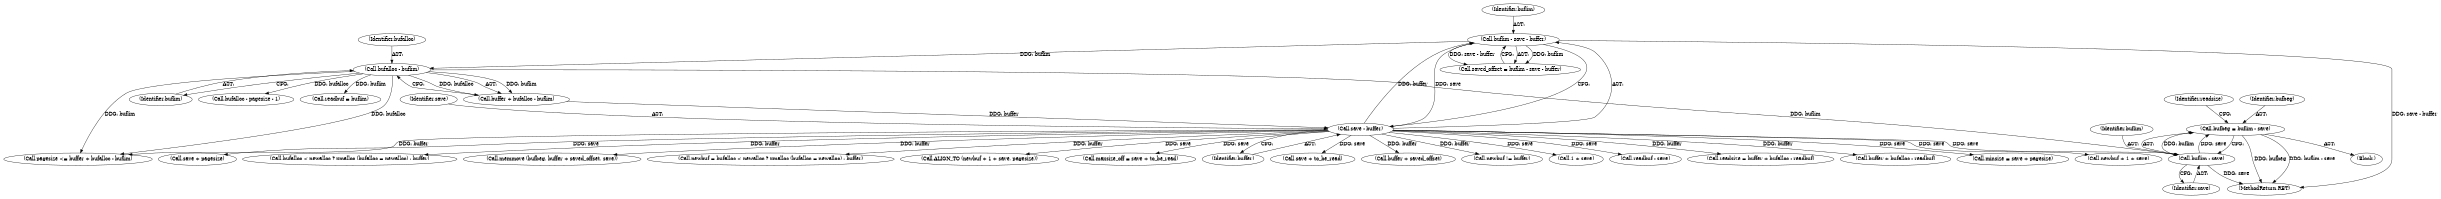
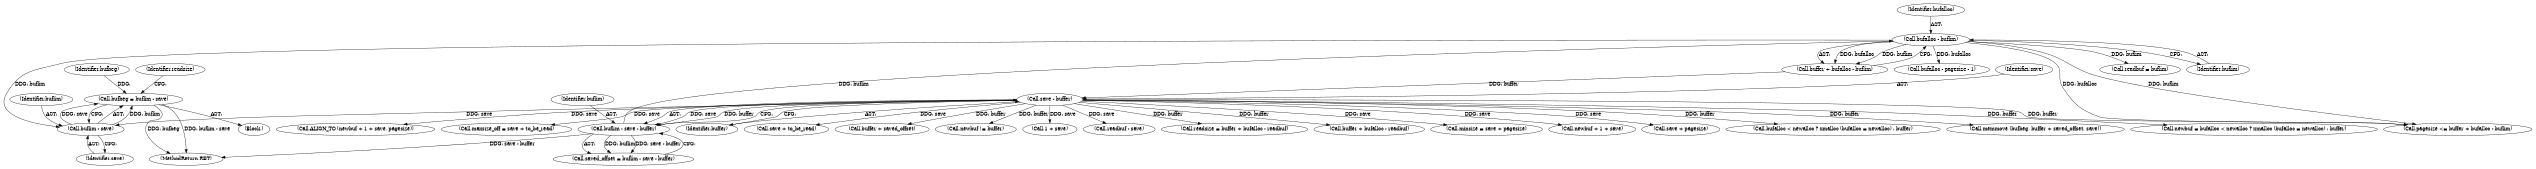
  digraph {
    n1 [label="(Call,bufbeg = buflim - save)"]
    n2 [label="(Call,buflim - save)"]
    n3 [label="(MethodReturn,RET)"]
    n4 [label="(Block,)"]
    n5 [label="(Identifier,save)"]
    n6 [label="(Call,bufalloc - buflim)"]
    n7 [label="(Call,bufalloc - pagesize - 1)"]
    n8 [label="(Call,pagesize <= buffer + bufalloc - buflim)"]
    n9 [label="(Call,buffer + bufalloc - buflim)"]
    n10 [label="(Call,readbuf = buflim)"]
    n11 [label="(Identifier,buflim)"]
    n12 [label="(Call,save - buffer)"]
    n13 [label="(Call,buflim - save - buffer)"]
    n14 [label="(Call,saved_offset = buflim - save - buffer)"]
    n15 [label="(Identifier,buffer)"]
    n16 [label="(Call,save + to_be_read)"]
    n17 [label="(Call,buffer + saved_offset)"]
    n18 [label="(Call,newbuf != buffer)"]
    n19 [label="(Call,1 + save)"]
    n20 [label="(Call,readbuf - save)"]
    n21 [label="(Call,readsize = buffer + bufalloc - readbuf)"]
    n22 [label="(Call,buffer + bufalloc - readbuf)"]
    n23 [label="(Call,minsize = save + pagesize)"]
    n24 [label="(Call,newbuf + 1 + save)"]
    n25 [label="(Call,save + pagesize)"]
    n26 [label="(Call,bufalloc < newalloc ? xmalloc (bufalloc = newalloc) : buffer)"]
    n27 [label="(Call,memmove (bufbeg, buffer + saved_offset, save))"]
    n28 [label="(Call,newbuf = bufalloc < newalloc ? xmalloc (bufalloc = newalloc) : buffer)"]
    n29 [label="(Call,ALIGN_TO (newbuf + 1 + save, pagesize))"]
    n30 [label="(Call,maxsize_off = save + to_be_read)"]
    n31 [label="(Identifier,buflim)"]
    n32 [label="(Identifier,bufbeg)"]
    n33 [label="(Identifier,bufalloc)"]
    n34 [label="(Identifier,save)"]
    n35 [label="(Identifier,readsize)"]
    n36 [label="(Identifier,buflim)"]
    n1 -> n2 [label="CFG: "]
    n1 -> n3 [label="DDG: buflim - save"]
    n1 -> n3 [label="DDG: bufbeg"]
    n1 -> n4 [label="AST: "]
    n2 -> n1 [label="AST: "]
    n2 -> n1 [label="DDG: buflim"]
    n2 -> n1 [label="DDG: save"]
-   n2 -> n3 [label="DDG: save"]
    n2 -> n5 [label="CFG: "]
    n5 -> n2 [label="AST: "]
    n6 -> n2 [label="DDG: buflim"]
    n6 -> n7 [label="DDG: bufalloc"]
    n6 -> n8 [label="DDG: bufalloc"]
    n6 -> n8 [label="DDG: buflim"]
    n6 -> n9 [label="AST: "]
    n6 -> n9 [label="DDG: bufalloc"]
    n6 -> n9 [label="DDG: buflim"]
    n6 -> n10 [label="DDG: buflim"]
    n6 -> n11 [label="CFG: "]
    n9 -> n6 [label="CFG: "]
    n9 -> n12 [label="DDG: buffer"]
    n11 -> n6 [label="AST: "]
    n12 -> n2 [label="DDG: save"]
    n12 -> n8 [label="DDG: buffer"]
    n12 -> n13 [label="AST: "]
    n12 -> n13 [label="DDG: save"]
    n12 -> n13 [label="DDG: buffer"]
    n12 -> n15 [label="CFG: "]
    n12 -> n16 [label="DDG: save"]
    n12 -> n17 [label="DDG: buffer"]
    n12 -> n18 [label="DDG: buffer"]
    n12 -> n19 [label="DDG: save"]
    n12 -> n20 [label="DDG: save"]
    n12 -> n21 [label="DDG: buffer"]
    n12 -> n22 [label="DDG: buffer"]
    n12 -> n23 [label="DDG: save"]
    n12 -> n24 [label="DDG: save"]
    n12 -> n25 [label="DDG: save"]
    n12 -> n26 [label="DDG: buffer"]
    n12 -> n27 [label="DDG: buffer"]
    n12 -> n28 [label="DDG: buffer"]
    n12 -> n29 [label="DDG: save"]
    n12 -> n30 [label="DDG: save"]
    n13 -> n3 [label="DDG: save - buffer"]
    n13 -> n6 [label="DDG: buflim"]
    n13 -> n12 [label="CFG: "]
    n13 -> n14 [label="AST: "]
    n13 -> n14 [label="DDG: buflim"]
    n13 -> n14 [label="DDG: save - buffer"]
    n14 -> n13 [label="CFG: "]
    n15 -> n12 [label="AST: "]
    n31 -> n2 [label="AST: "]
-   n32 -> n1 [label="AST: "]
+   n32 -> n1 [label="DDG: "]
    n33 -> n6 [label="AST: "]
    n34 -> n12 [label="AST: "]
    n35 -> n1 [label="CFG: "]
    n36 -> n13 [label="AST: "]
  }
